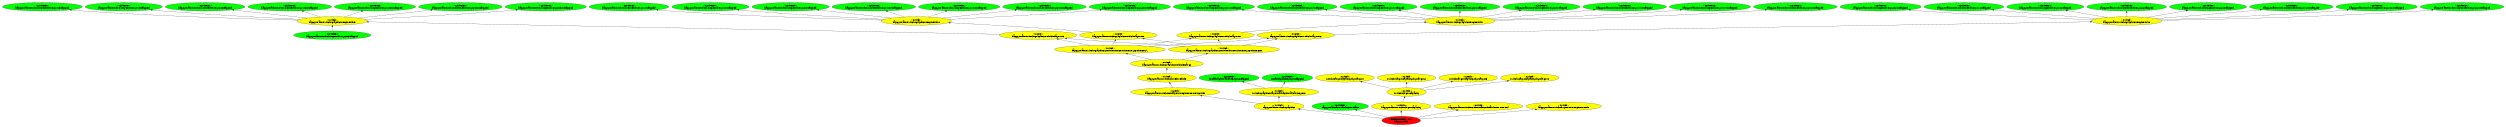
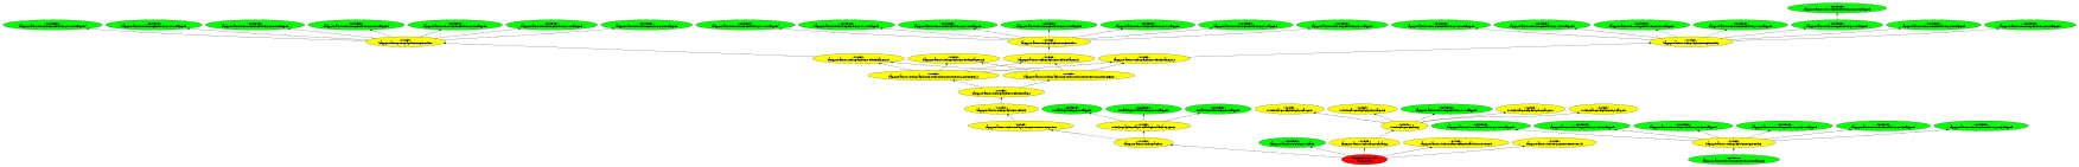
  digraph {
    rankdir=BT
    node [fillcolor=green style=filled]
-   n2 [label="<spriteset>\nss_tail_light_railcar_32px_2_flipped"]
+   n1 [label="<spriteset>\nss_tail_light_railcar_32px_2_unflipped"]
+   n2 [label="<spriteset>\nss_tail_light_text_32px_2_flipped"]
    n3 [label="<spriteset>\nss_tail_light_empty_unflipped"]
    n4 [fillcolor=yellow label="<switch>\nswitch_graphics_layer_tail_light_railcar_32px_2"]
    n5 [fillcolor=yellow label="<switch>\nswitch_cargo_capacity_by_cargo_0"]
    n6 [fillcolor=yellow label="<switch>\nswitch_cargo_capacity_by_cargo_1"]
    n7 [fillcolor=yellow label="<switch>\nswitch_cargo_capacity_by_cargo_2"]
    n8 [fillcolor=yellow label="<switch>\nswitch_cargo_capacity_by_cargo_3"]
    n9 [fillcolor=yellow label="<switch>\nswitch_cargo_capacity"]
    n10 [label="<spriteset>\nhappy_train_ss_doors_closed_livery_1_0_unflipped"]
    n11 [label="<spriteset>\nhappy_train_ss_doors_open_livery_1_0_unflipped"]
    n12 [label="<spriteset>\nhappy_train_ss_doors_closed_livery_2_0_unflipped"]
    n13 [label="<spriteset>\nhappy_train_ss_doors_open_livery_2_0_unflipped"]
    n14 [label="<spriteset>\nhappy_train_ss_doors_closed_livery_1_0_flipped"]
    n15 [label="<spriteset>\nhappy_train_ss_doors_open_livery_1_0_flipped"]
    n16 [label="<spriteset>\nhappy_train_ss_doors_open_livery_2_0_flipped"]
-   n17 [fillcolor=yellow label="<switch>\nhappy_train_switch_graphics_engine_id_0"]
+   n17 [fillcolor=yellow label="<switch>\nhappy_train_open_graphics_engine_id_0"]
    n18 [fillcolor=yellow label="<switch>\nhappy_train_switch_graphics_vehicle_layers_0"]
    n19 [label="<spriteset>\nhappy_train_ss_doors_closed_livery_1_1_unflipped"]
    n20 [label="<spriteset>\nhappy_train_ss_doors_open_livery_1_1_unflipped"]
    n21 [label="<spriteset>\nhappy_train_ss_doors_closed_livery_2_1_unflipped"]
    n22 [label="<spriteset>\nhappy_train_ss_doors_open_livery_2_1_unflipped"]
    n23 [label="<spriteset>\nhappy_train_ss_doors_closed_livery_1_1_flipped"]
    n24 [label="<spriteset>\nhappy_train_ss_doors_open_livery_1_1_flipped"]
    n25 [label="<spriteset>\nhappy_train_ss_doors_closed_livery_2_1_flipped"]
    n26 [label="<spriteset>\nhappy_train_ss_doors_open_livery_2_1_flipped"]
    n27 [fillcolor=yellow label="<switch>\nhappy_train_switch_graphics_engine_id_1"]
    n28 [fillcolor=yellow label="<switch>\nhappy_train_switch_graphics_vehicle_layers_1"]
    n29 [label="<spriteset>\nhappy_train_ss_doors_closed_livery_1_2_unflipped"]
    n30 [label="<spriteset>\nhappy_train_ss_doors_open_livery_1_2_unflipped"]
    n31 [label="<spriteset>\nhappy_train_ss_doors_closed_livery_2_2_unflipped"]
    n32 [label="<spriteset>\nhappy_train_ss_doors_open_livery_2_2_unflipped"]
    n33 [label="<spriteset>\nhappy_train_ss_doors_closed_livery_1_2_flipped"]
    n34 [label="<spriteset>\nhappy_train_ss_doors_open_livery_1_2_flipped"]
    n35 [label="<spriteset>\nhappy_train_ss_doors_closed_livery_2_2_flipped"]
    n36 [label="<spriteset>\nhappy_train_ss_doors_open_livery_2_2_flipped"]
    n37 [fillcolor=yellow label="<switch>\nhappy_train_switch_graphics_engine_id_2"]
    n38 [fillcolor=yellow label="<switch>\nhappy_train_switch_graphics_vehicle_layers_2"]
    n39 [label="<spriteset>\nhappy_train_ss_doors_closed_livery_1_3_unflipped"]
    n40 [label="<spriteset>\nhappy_train_ss_doors_open_livery_1_3_unflipped"]
    n41 [label="<spriteset>\nhappy_train_ss_doors_closed_livery_2_3_unflipped"]
    n42 [label="<spriteset>\nhappy_train_ss_doors_open_livery_2_3_unflipped"]
    n43 [label="<spriteset>\nhappy_train_ss_doors_closed_livery_1_3_flipped"]
-   n44 [label="<spriteset>\nhappy_train_ss_doors_open_livery_1_3_flipped"]
    n45 [label="<spriteset>\nhappy_train_ss_doors_closed_livery_2_3_flipped"]
    n46 [label="<spriteset>\nhappy_train_ss_doors_open_livery_2_3_flipped"]
    n47 [fillcolor=yellow label="<switch>\nhappy_train_switch_graphics_engine_id_3"]
    n48 [fillcolor=yellow label="<switch>\nhappy_train_switch_graphics_vehicle_layers_3"]
    n49 [fillcolor=yellow label="<switch>\nhappy_train_switch_graphics_position_in_consist_entry_point_PASS"]
    n50 [fillcolor=yellow label="<switch>\nhappy_train_switch_graphics_position_in_consist_entry_point_DFLT"]
    n51 [fillcolor=yellow label="<switch>\nhappy_train_switch_graphics_vehicle_cargo"]
-   n52 [fillcolor=yellow label="<switch>\nhappy_train_switch_closed_vehicle"]
+   n52 [fillcolor=yellow label="<switch>\nhappy_train_switch_graphics_vehicle"]
    n53 [label="<spriteset>\nhappy_train_ss_vehicle_purchase"]
    n54 [fillcolor=yellow label="<switch>\nhappy_train_switch_set_layers_register_more_sprites"]
    n55 [fillcolor=yellow label="<switch>\nhappy_train_switch_graphics"]
    n56 [fillcolor=yellow label="<switch>\nhappy_train_switch_cargo_capacity"]
    n57 [fillcolor=yellow label="<switch>\nhappy_train_switch_create_effect_default_unreversed"]
-   n58 [fillcolor=yellow label="<switch>\nhappy_train_switch_buy_menu_engine_result"]
+   n58 [fillcolor=yellow label="<switch>\nhappy_train_switch_buy_menu_text_result"]
    n59 [fillcolor=red label="<FEAT_TRAINS 100>\nhappy_train"]
+   n4 -> n1
    n4 -> n2
    n4 -> n3
    n9 -> n5
    n9 -> n6
    n9 -> n7
    n9 -> n8
    n17 -> n10
    n17 -> n11
    n17 -> n12
    n17 -> n13
    n17 -> n14
    n17 -> n15
    n17 -> n16
    n18 -> n17
    n27 -> n19
    n27 -> n20
    n27 -> n21
    n27 -> n22
    n27 -> n23
-   n27 -> n24
+   n9 -> n24
    n27 -> n25
    n27 -> n26
    n28 -> n27
    n37 -> n29
    n37 -> n30
-   n37 -> n31
+   n34 -> n31
    n37 -> n32
    n37 -> n33
    n37 -> n34
    n37 -> n35
    n37 -> n36
    n38 -> n37
    n46 -> n47
    n47 -> n39
    n47 -> n40
    n47 -> n41
    n47 -> n42
    n47 -> n43
-   n47 -> n44
    n47 -> n45
-   n48 -> n47
    n49 -> n18
    n49 -> n28
    n49 -> n38
    n49 -> n48
    n50 -> n18
    n50 -> n28
    n50 -> n38
    n50 -> n48
    n51 -> n49
    n51 -> n50
    n52 -> n51
    n54 -> n52
    n55 -> n4
    n55 -> n54
    n56 -> n9
    n59 -> n53
    n59 -> n55
    n59 -> n56
    n59 -> n57
    n59 -> n58
  }
